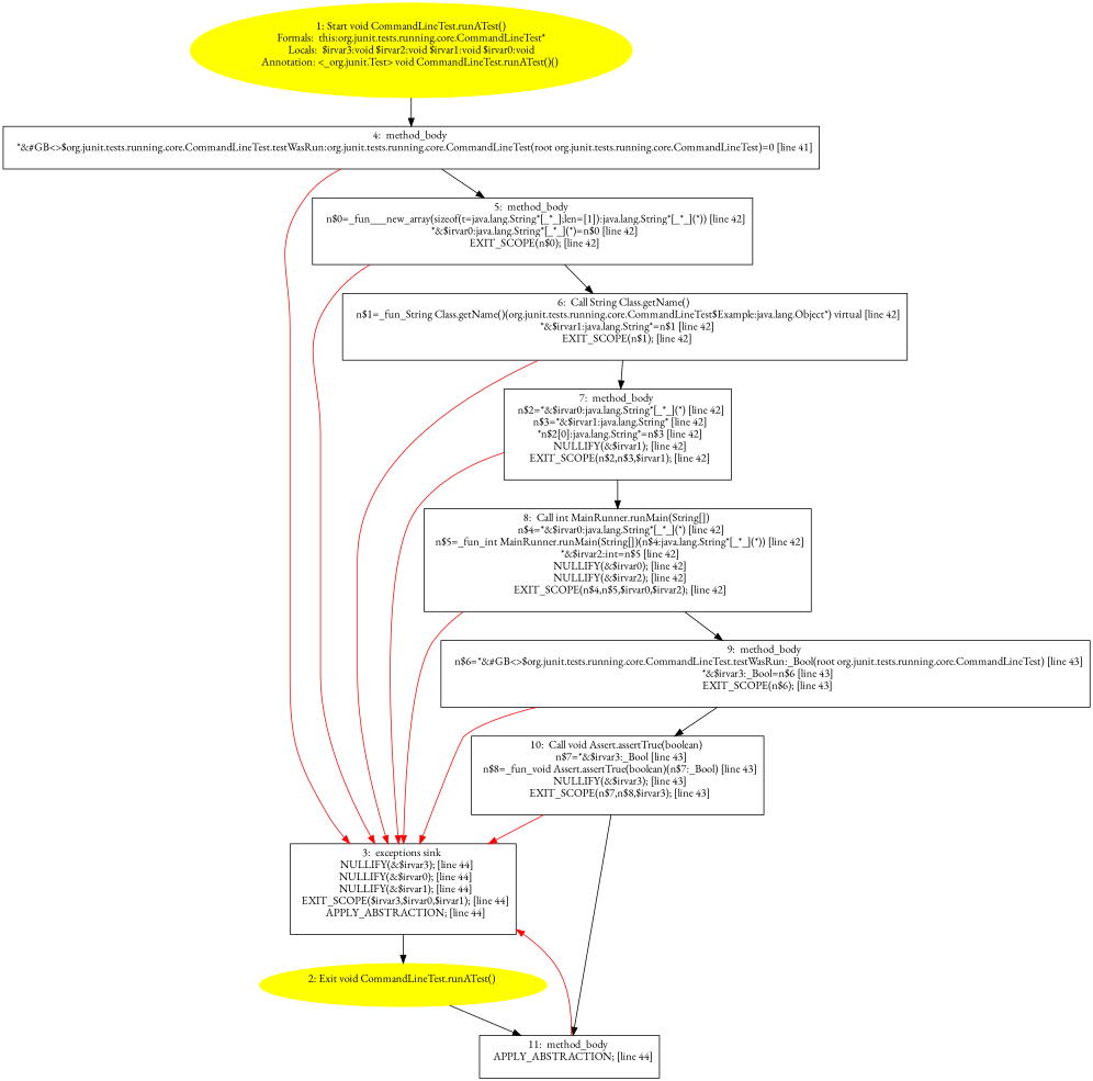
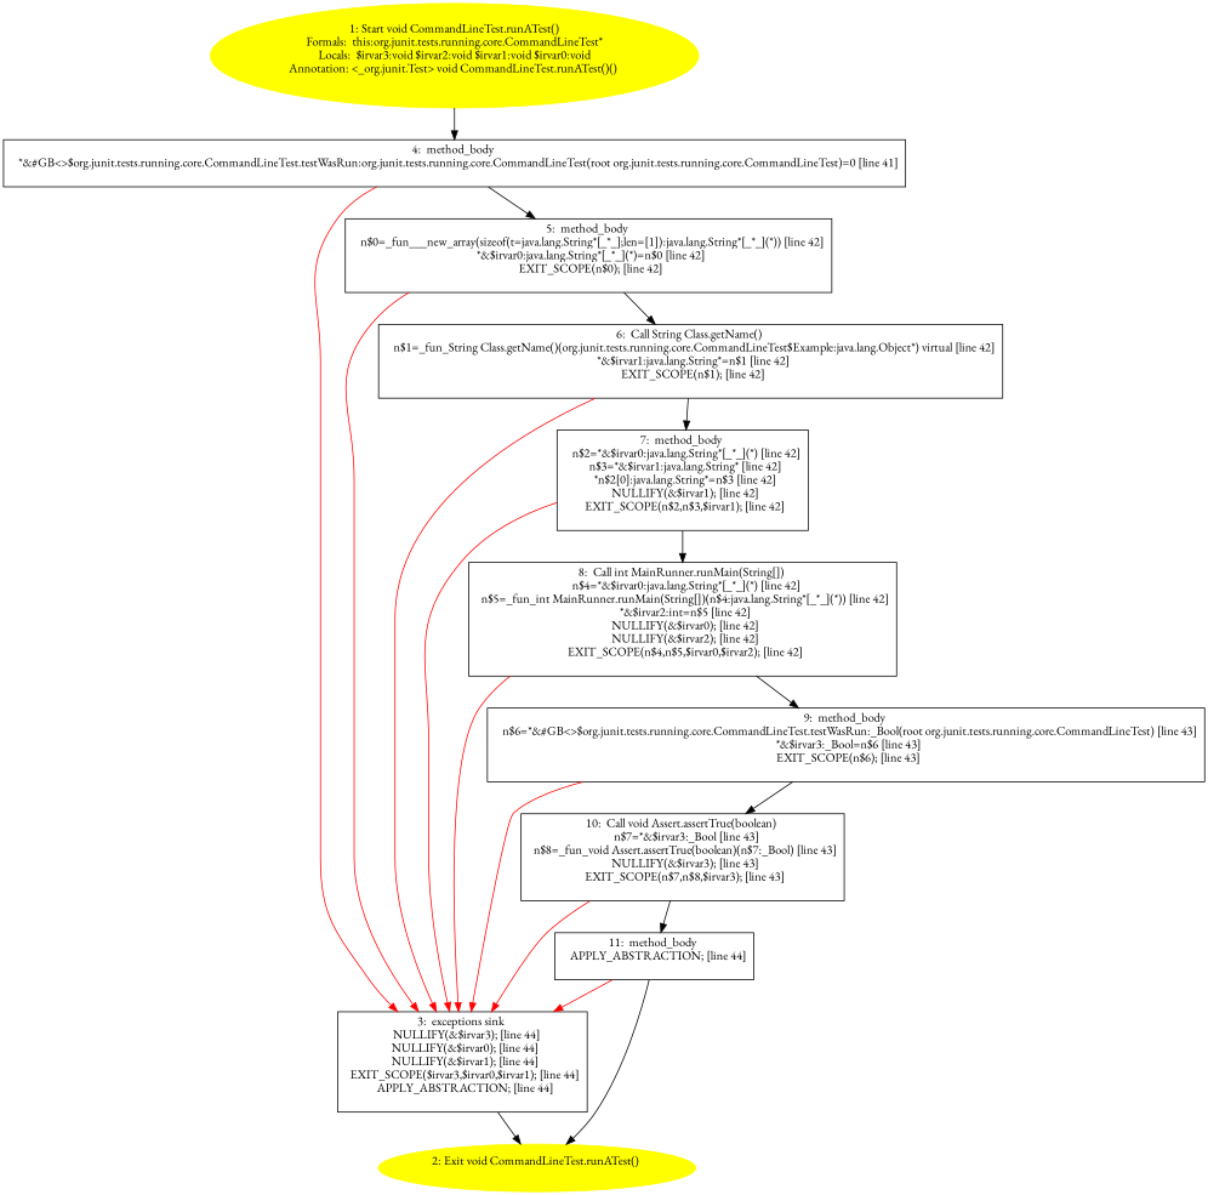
  digraph {
    fontname="EB Garamond"
    node [fontname="EB Garamond" shape=box]
    edge [fontname="EB Garamond"]
    n1 [color=yellow label="1: Start void CommandLineTest.runATest()\nFormals:  this:org.junit.tests.running.core.CommandLineTest*\nLocals:  $irvar3:void $irvar2:void $irvar1:void $irvar0:void\nAnnotation: <_org.junit.Test> void CommandLineTest.runATest()() \n  " style=filled shape=""]
    n2 [label="4:  method_body \n   *&#GB<>$org.junit.tests.running.core.CommandLineTest.testWasRun:org.junit.tests.running.core.CommandLineTest(root org.junit.tests.running.core.CommandLineTest)=0 [line 41]\n "]
    n3 [label="3:  exceptions sink \n   NULLIFY(&$irvar3); [line 44]\n  NULLIFY(&$irvar0); [line 44]\n  NULLIFY(&$irvar1); [line 44]\n  EXIT_SCOPE($irvar3,$irvar0,$irvar1); [line 44]\n  APPLY_ABSTRACTION; [line 44]\n "]
    n4 [label="5:  method_body \n   n$0=_fun___new_array(sizeof(t=java.lang.String*[_*_];len=[1]):java.lang.String*[_*_](*)) [line 42]\n  *&$irvar0:java.lang.String*[_*_](*)=n$0 [line 42]\n  EXIT_SCOPE(n$0); [line 42]\n "]
    n5 [color=yellow label="2: Exit void CommandLineTest.runATest() \n  " style=filled shape=""]
    n6 [label="6:  Call String Class.getName() \n   n$1=_fun_String Class.getName()(org.junit.tests.running.core.CommandLineTest$Example:java.lang.Object*) virtual [line 42]\n  *&$irvar1:java.lang.String*=n$1 [line 42]\n  EXIT_SCOPE(n$1); [line 42]\n "]
    n7 [label="7:  method_body \n   n$2=*&$irvar0:java.lang.String*[_*_](*) [line 42]\n  n$3=*&$irvar1:java.lang.String* [line 42]\n  *n$2[0]:java.lang.String*=n$3 [line 42]\n  NULLIFY(&$irvar1); [line 42]\n  EXIT_SCOPE(n$2,n$3,$irvar1); [line 42]\n "]
    n8 [label="8:  Call int MainRunner.runMain(String[]) \n   n$4=*&$irvar0:java.lang.String*[_*_](*) [line 42]\n  n$5=_fun_int MainRunner.runMain(String[])(n$4:java.lang.String*[_*_](*)) [line 42]\n  *&$irvar2:int=n$5 [line 42]\n  NULLIFY(&$irvar0); [line 42]\n  NULLIFY(&$irvar2); [line 42]\n  EXIT_SCOPE(n$4,n$5,$irvar0,$irvar2); [line 42]\n "]
    n9 [label="9:  method_body \n   n$6=*&#GB<>$org.junit.tests.running.core.CommandLineTest.testWasRun:_Bool(root org.junit.tests.running.core.CommandLineTest) [line 43]\n  *&$irvar3:_Bool=n$6 [line 43]\n  EXIT_SCOPE(n$6); [line 43]\n "]
    n10 [label="10:  Call void Assert.assertTrue(boolean) \n   n$7=*&$irvar3:_Bool [line 43]\n  n$8=_fun_void Assert.assertTrue(boolean)(n$7:_Bool) [line 43]\n  NULLIFY(&$irvar3); [line 43]\n  EXIT_SCOPE(n$7,n$8,$irvar3); [line 43]\n "]
    n11 [label="11:  method_body \n   APPLY_ABSTRACTION; [line 44]\n "]
    n1 -> n2
    n2 -> n3 [color=red]
    n2 -> n4
    n3 -> n5
    n4 -> n3 [color=red]
    n4 -> n6
    n6 -> n3 [color=red]
    n6 -> n7
    n7 -> n3 [color=red]
    n7 -> n8
    n8 -> n3 [color=red]
    n8 -> n9
    n9 -> n3 [color=red]
    n9 -> n10
    n10 -> n3 [color=red]
    n10 -> n11
    n11 -> n3 [color=red]
-   n5 -> n11
+   n11 -> n5
  }
